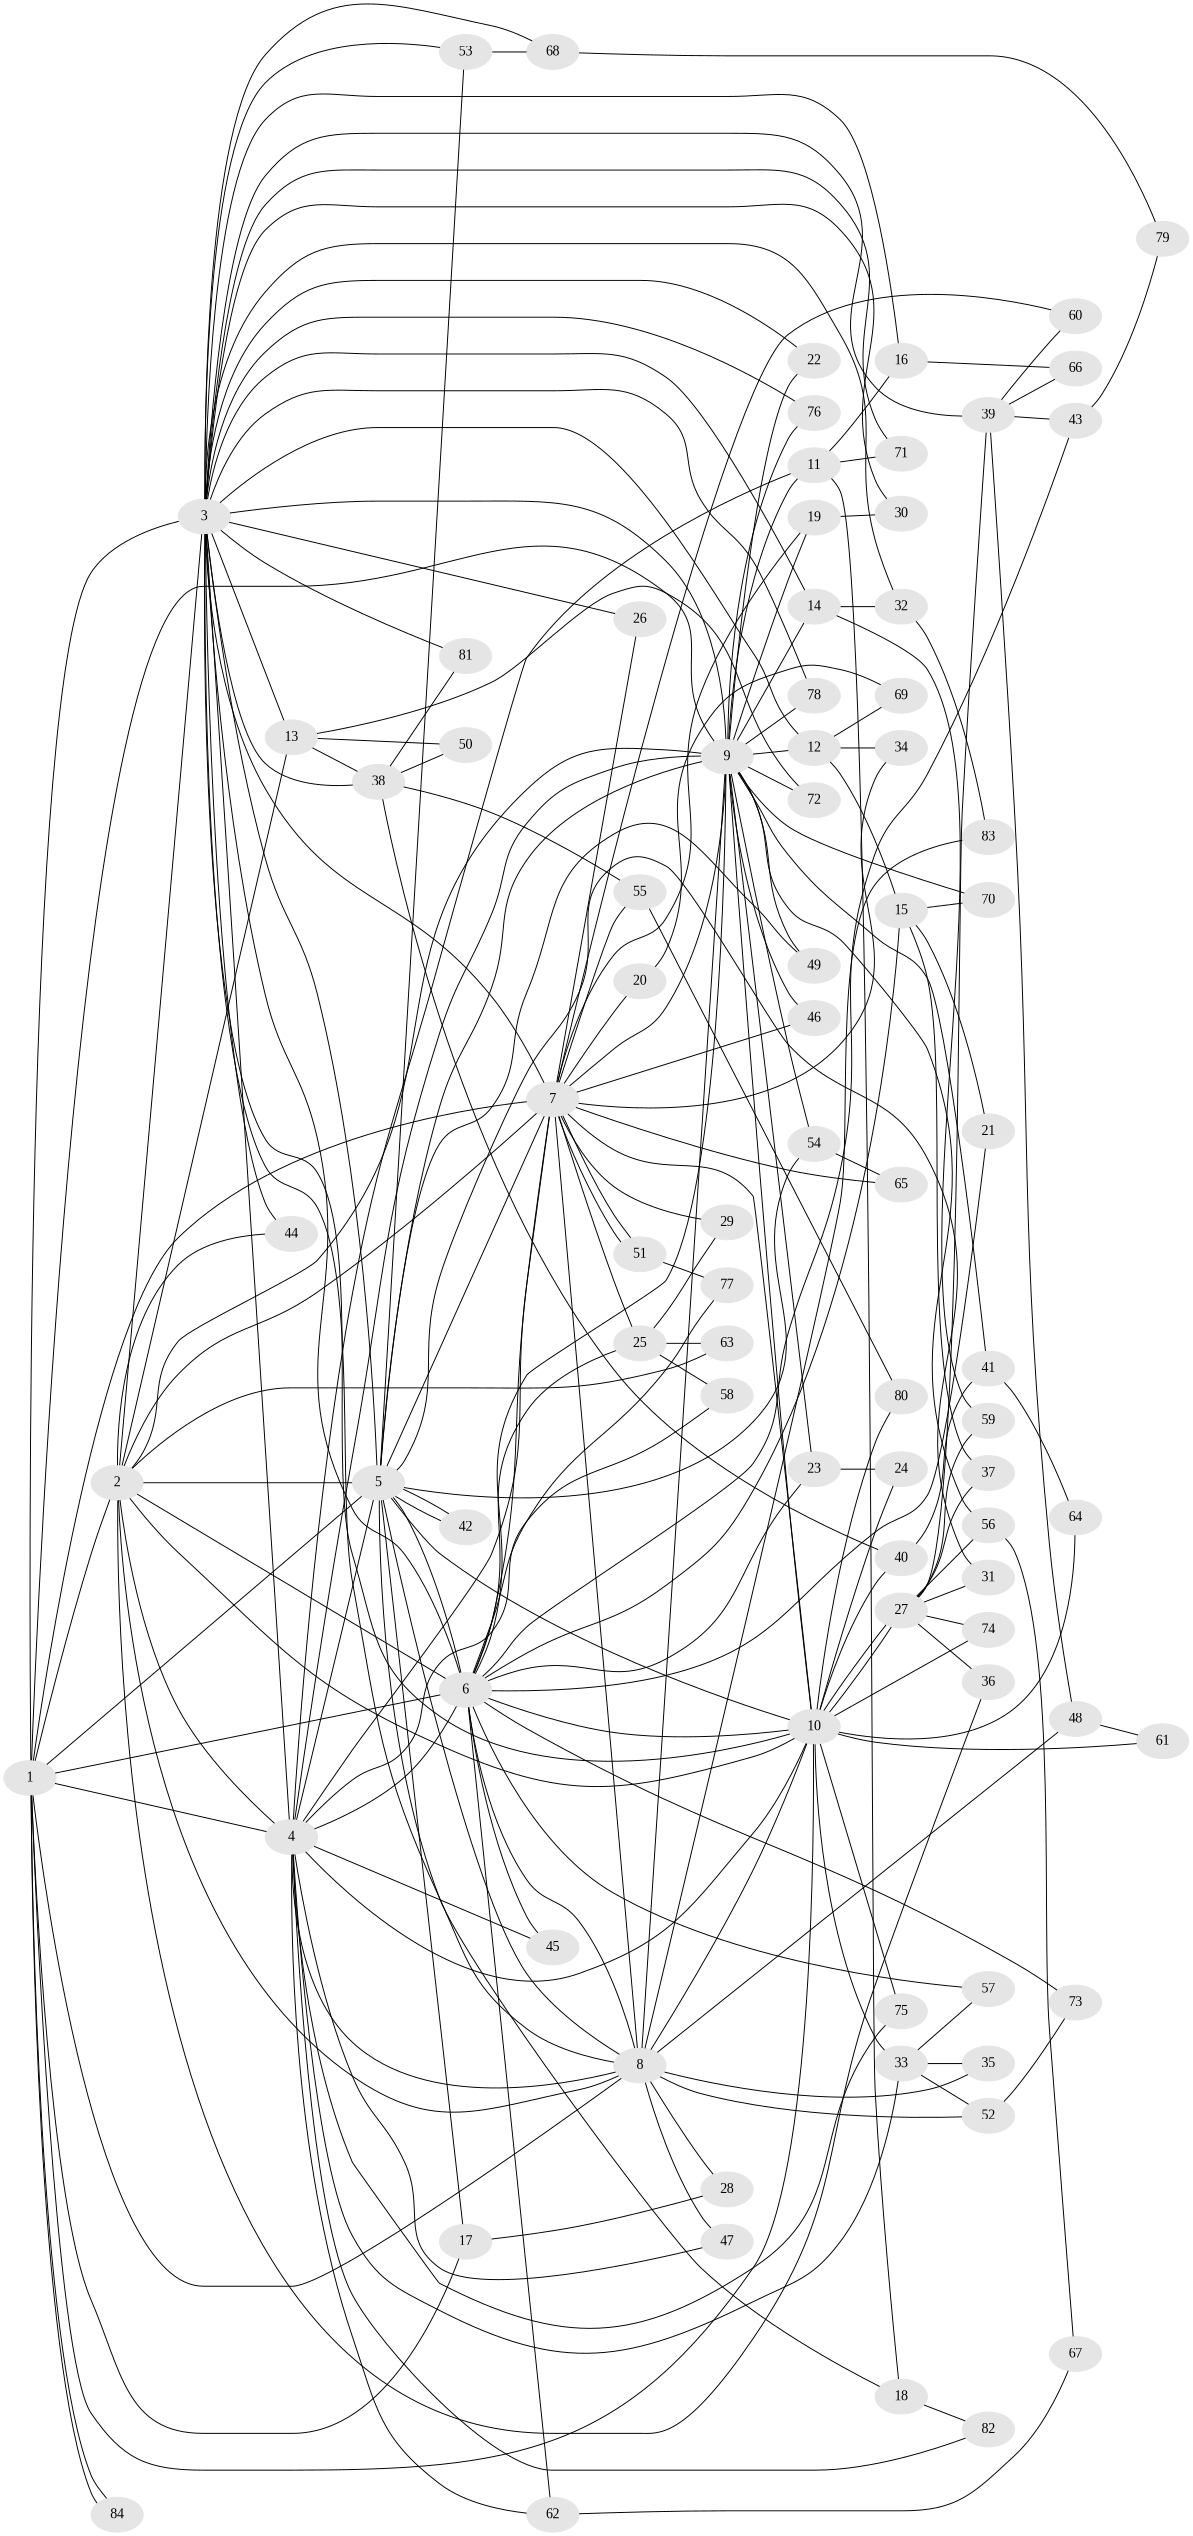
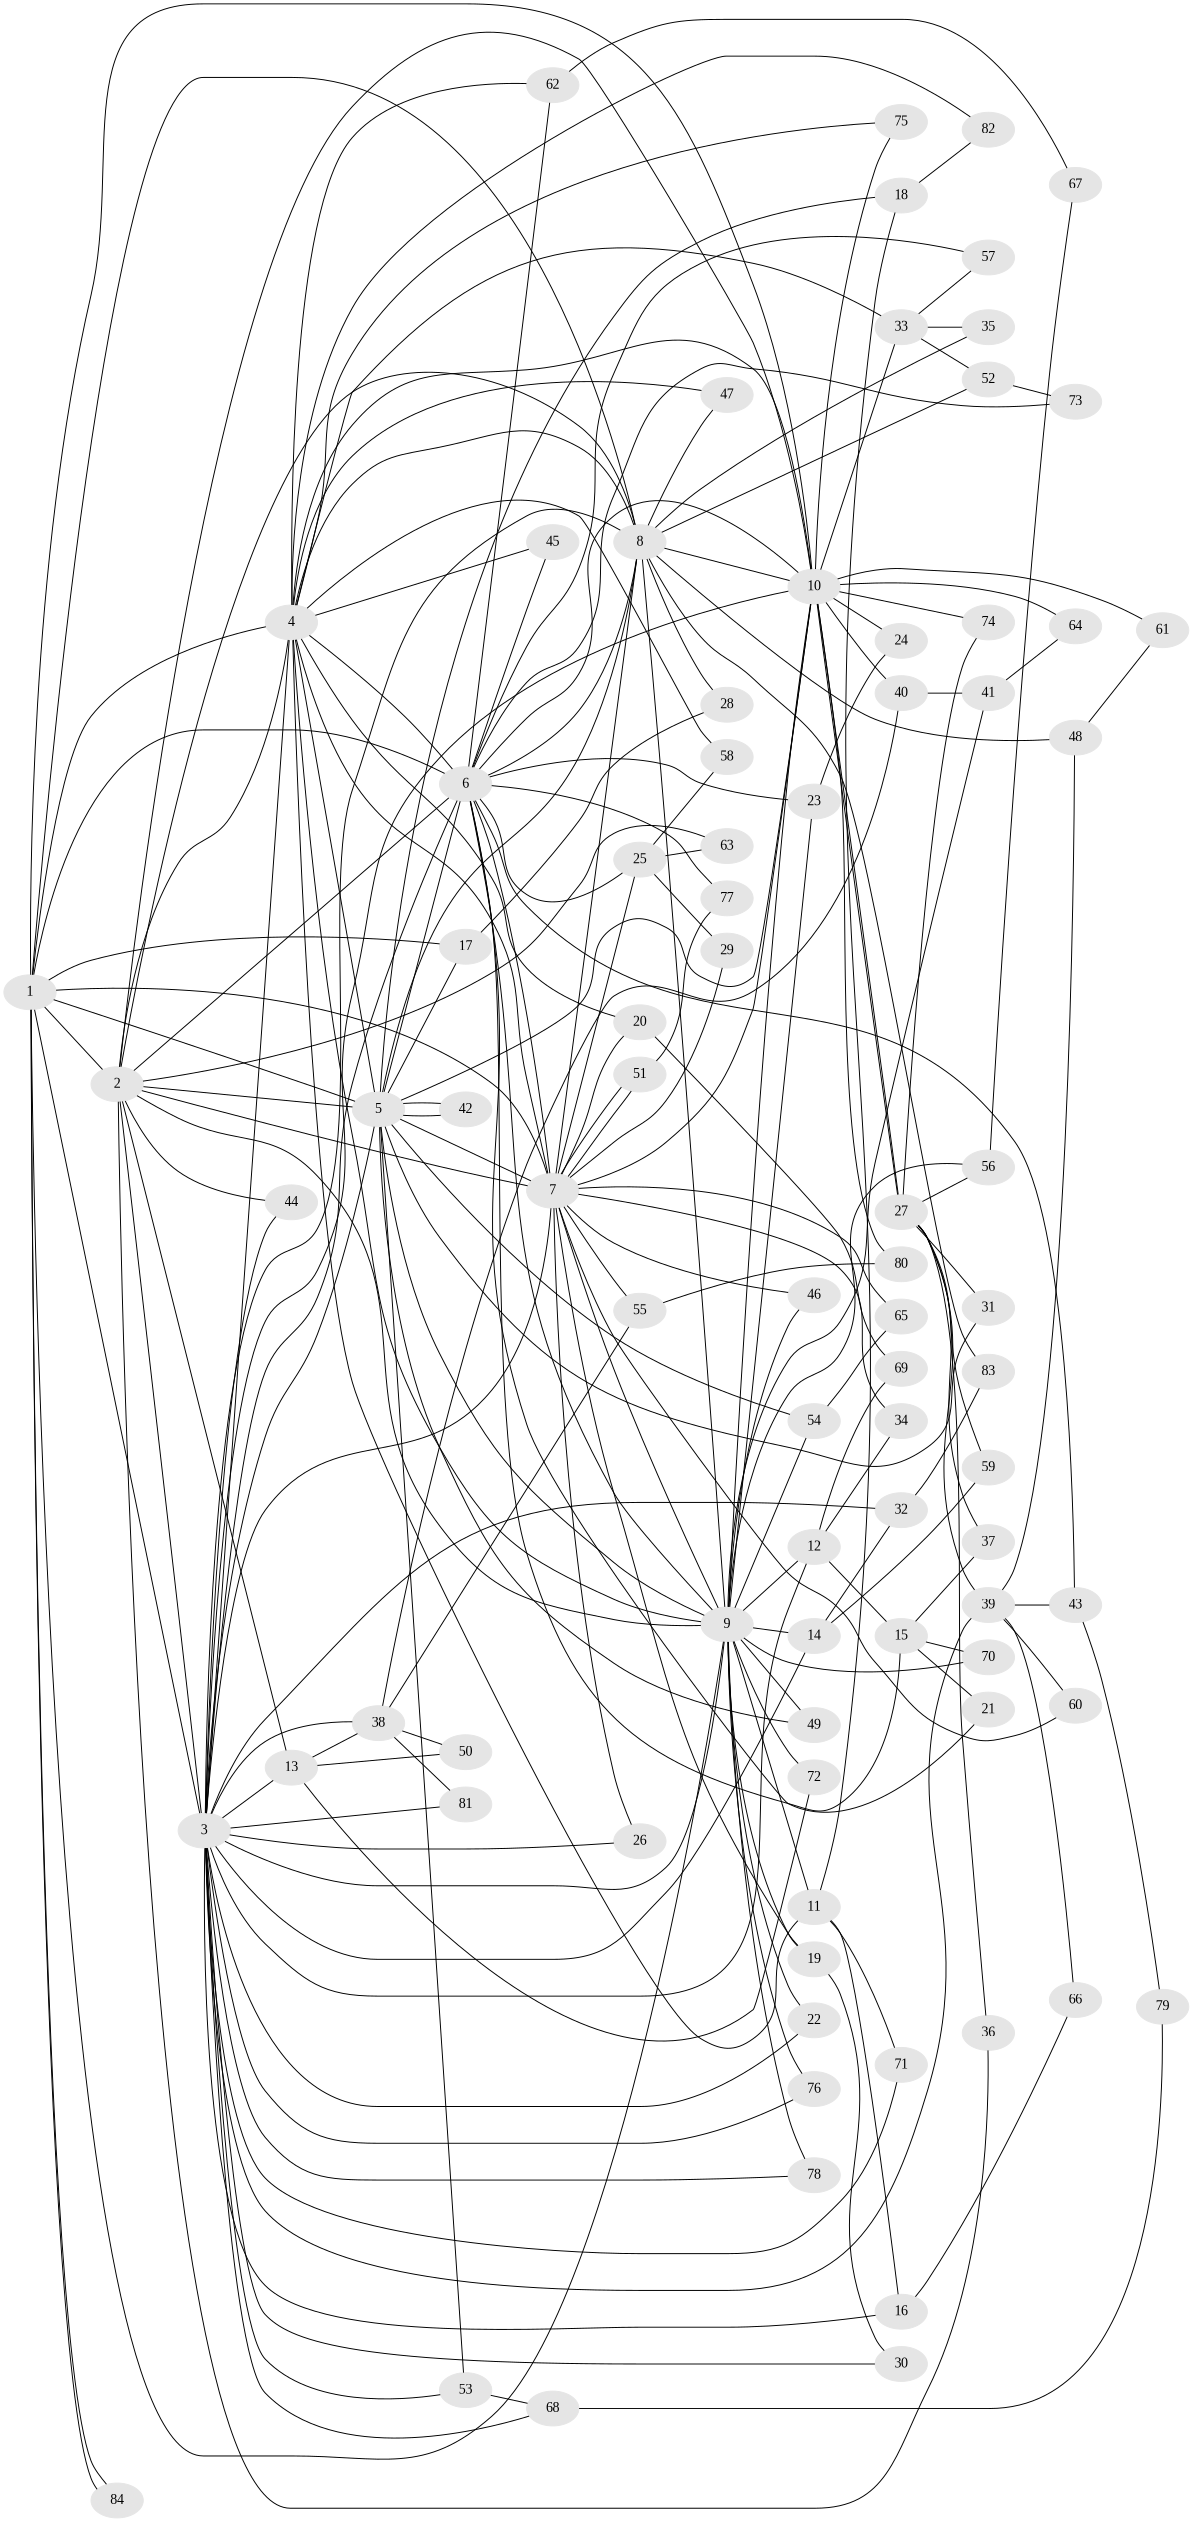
  graph {
    fontname="Liberation Serif"
    rankdir=LR
    node [color=gray90 fontname="Liberation Serif" style=filled]
    edge [fontname="Liberation Serif"]
    1
    2
    3
    4
    5
    6
    7
    8
    9
    10
    17
    84
    13
    36
    44
    63
    12
    14
    16
    22
    26
    30
    32
    38
    39
    53
    68
    71
    76
    78
    81
    11
    20
    33
    45
    47
    58
    62
    75
    82
    18
    31
    42
    49
    54
    15
    21
    23
    25
    43
    57
    73
    77
    19
    29
    34
    46
    51
    55
    60
    65
    28
    35
    48
    52
    83
    41
    56
    70
    72
    24
    27
    40
    61
    64
    74
    80
    50
    69
    59
    66
    79
    67
    37
    1 -- 2
    1 -- 3
    1 -- 4
    1 -- 5
    1 -- 6
    1 -- 7
    1 -- 8
    1 -- 9
    1 -- 10
    1 -- 17
    1 -- 84
    1 -- 84
    2 -- 3
    2 -- 4
    2 -- 5
    2 -- 6
    2 -- 7
    2 -- 8
    2 -- 9
    2 -- 10
    2 -- 13
    2 -- 36
    2 -- 44
    2 -- 63
    3 -- 4
    3 -- 5
    3 -- 6
    3 -- 7
    3 -- 8
    3 -- 9
    3 -- 10
    3 -- 13
    3 -- 44
    3 -- 12
    3 -- 14
    3 -- 16
    3 -- 22
    3 -- 26
    3 -- 30
    3 -- 32
    3 -- 38
    3 -- 39
    3 -- 53
    3 -- 68
    3 -- 71
    3 -- 76
    3 -- 78
    3 -- 81
    4 -- 5
    4 -- 6
    4 -- 7
    4 -- 8
    4 -- 9
    4 -- 10
    4 -- 11
+   4 -- 20
    4 -- 33
    4 -- 45
    4 -- 47
    4 -- 58
    4 -- 62
    4 -- 75
    4 -- 82
    5 -- 6
    5 -- 7
    5 -- 8
    5 -- 9
    5 -- 10
    5 -- 17
    5 -- 53
    5 -- 18
    5 -- 31
    5 -- 42
    5 -- 42
    5 -- 49
    5 -- 54
    6 -- 7
    6 -- 8
    6 -- 9
    6 -- 10
    6 -- 45
    6 -- 62
    6 -- 15
    6 -- 21
    6 -- 23
    6 -- 25
    6 -- 43
    6 -- 57
    6 -- 73
    6 -- 77
    7 -- 8
    7 -- 9
    7 -- 10
    7 -- 26
    7 -- 20
    7 -- 25
    7 -- 19
    7 -- 29
    7 -- 34
    7 -- 46
    7 -- 51
    7 -- 51
    7 -- 55
    7 -- 60
    7 -- 65
    8 -- 9
    8 -- 10
    8 -- 47
    8 -- 28
    8 -- 35
    8 -- 48
    8 -- 52
    8 -- 83
    9 -- 10
    9 -- 12
    9 -- 14
    9 -- 22
    9 -- 76
    9 -- 78
    9 -- 11
    9 -- 49
    9 -- 54
    9 -- 23
    9 -- 19
    9 -- 46
    9 -- 41
    9 -- 56
    9 -- 70
    9 -- 72
    10 -- 33
    10 -- 75
    10 -- 24
    10 -- 27
    10 -- 27
    10 -- 40
    10 -- 61
    10 -- 64
    10 -- 74
    10 -- 80
    17 -- 28
    13 -- 38
    13 -- 72
    13 -- 50
    12 -- 15
    12 -- 34
    12 -- 69
    14 -- 32
    14 -- 59
    16 -- 66
    32 -- 83
    38 -- 81
    38 -- 55
    38 -- 40
    38 -- 50
    39 -- 43
    39 -- 60
    39 -- 48
    39 -- 66
    53 -- 68
    68 -- 79
    11 -- 16
    11 -- 71
    11 -- 18
    20 -- 69
    33 -- 57
    33 -- 35
    33 -- 52
    62 -- 67
    18 -- 82
    54 -- 65
    15 -- 21
    15 -- 70
    15 -- 37
    23 -- 24
    25 -- 63
    25 -- 58
    25 -- 29
    43 -- 79
    19 -- 30
    51 -- 77
    55 -- 80
    48 -- 61
    52 -- 73
    41 -- 64
    56 -- 67
    27 -- 36
    27 -- 39
    27 -- 31
    27 -- 56
    27 -- 74
    27 -- 59
    27 -- 37
    40 -- 41
  }
